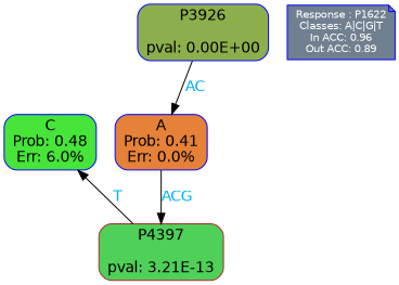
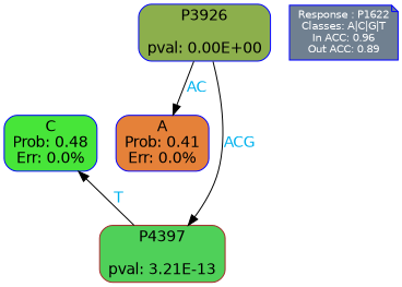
  digraph {
    ranksep=equally
    splines=polylines
    node [color=blue fontname=helvetica shape=box style="filled, rounded"]
    edge [fontcolor=deepskyblue2 fontname=helvetica]
-   n1 [fillcolor="#47e539" label="C\nProb: 0.48\nErr: 6.0%"]
+   n1 [fillcolor="#47e539" label="C\nProb: 0.48\nErr: 0.0%"]
    n2 [fillcolor="#e58139" label="A\nProb: 0.41\nErr: 0.0%"]
    n3 [align=left fillcolor=slategray fontcolor=white fontsize=10 label="Response : P1622\nClasses: A|C|G|T\nIn ACC: 0.96\nOut ACC: 0.89\n" shape=note style=filled]
    n4 [fillcolor="#8caf4c" label="P3926\n\npval: 0.00E+00"]
    n5 [color=brown fillcolor="#4fd059" label="P4397\n\npval: 3.21E-13"]
    subgraph sub_1 {
      rank=same
      n1
      n2
    }
    subgraph sub_2 {
      rank=same
      n3
      n4
    }
    n4 -> n2 [label=AC]
-   n2 -> n5 [label=ACG]
+   n4 -> n5 [label=ACG]
    n5 -> n1 [label=T]
  }
